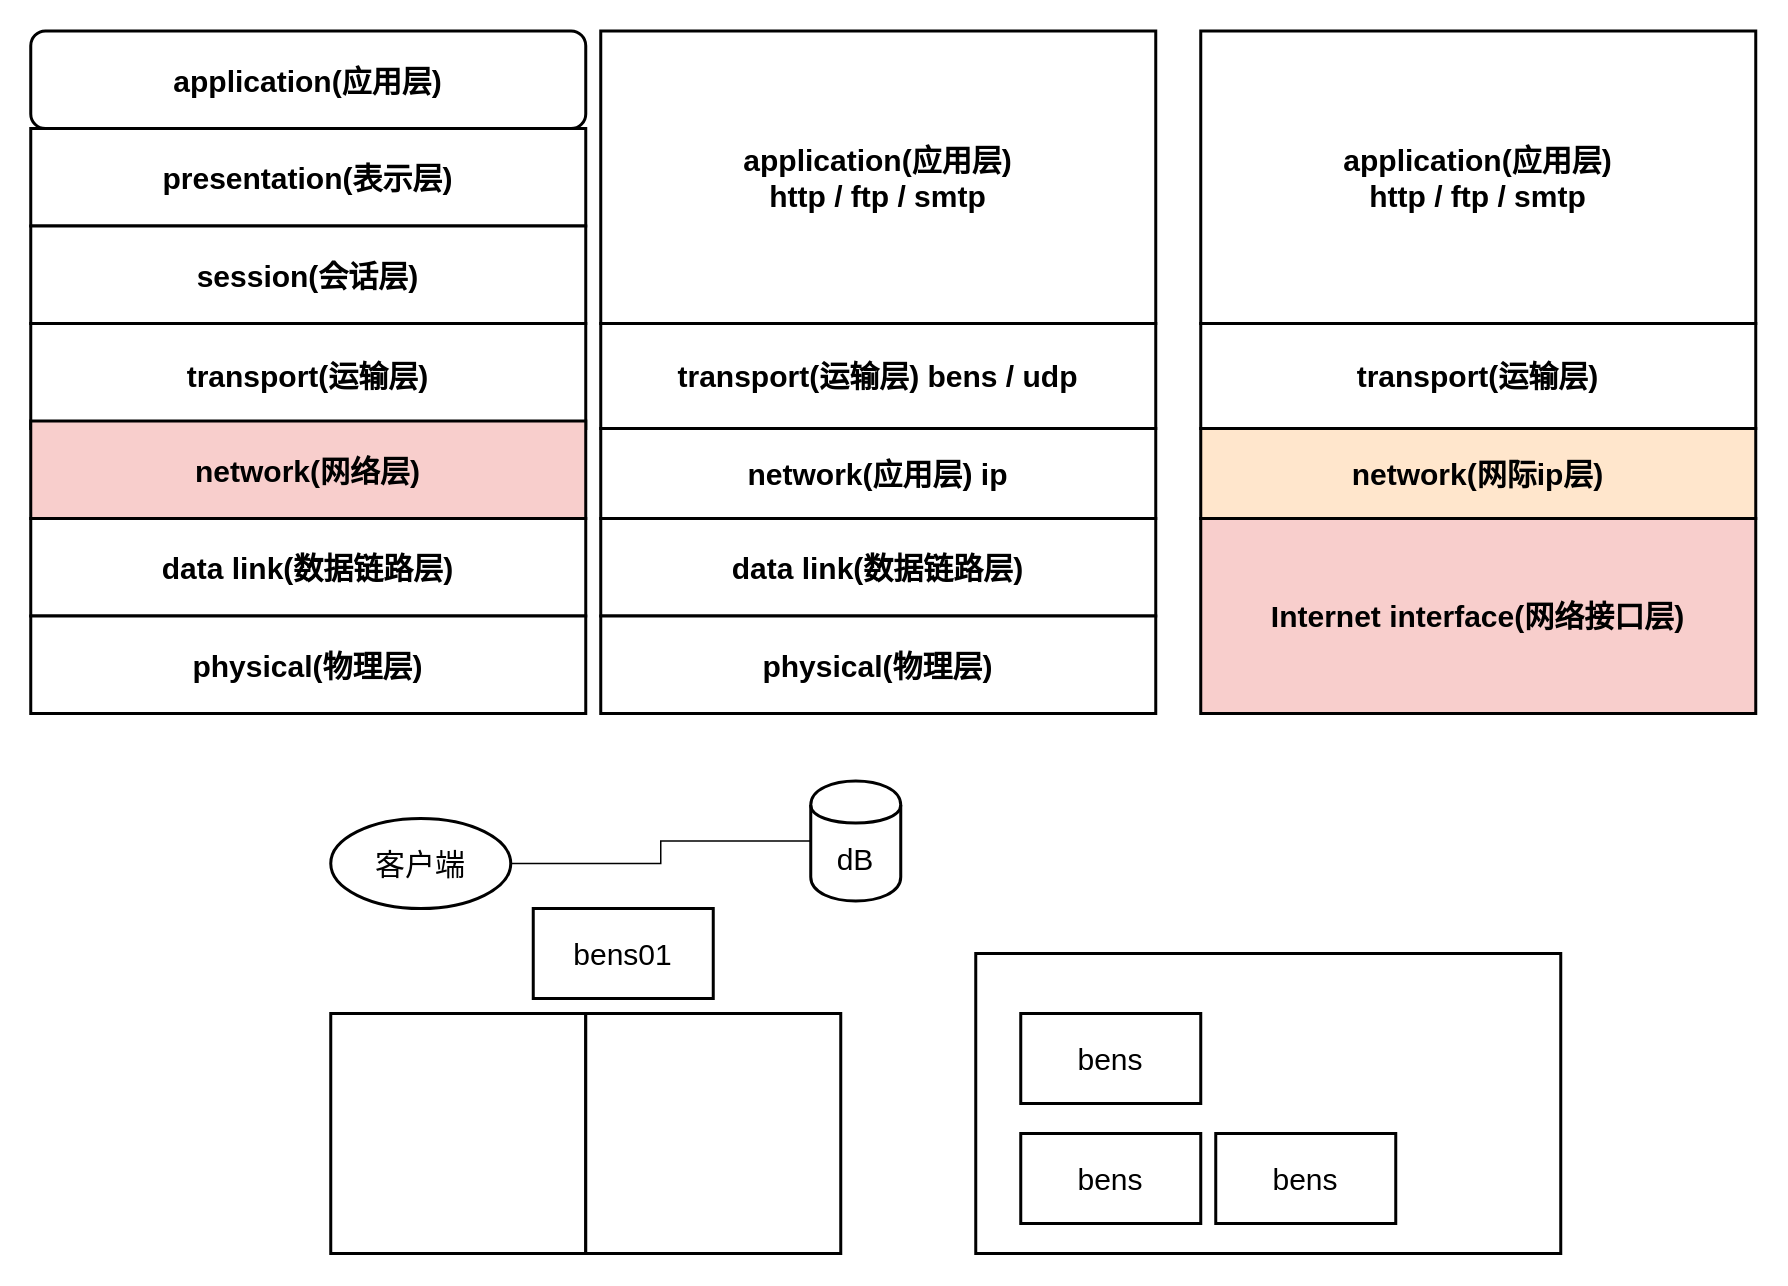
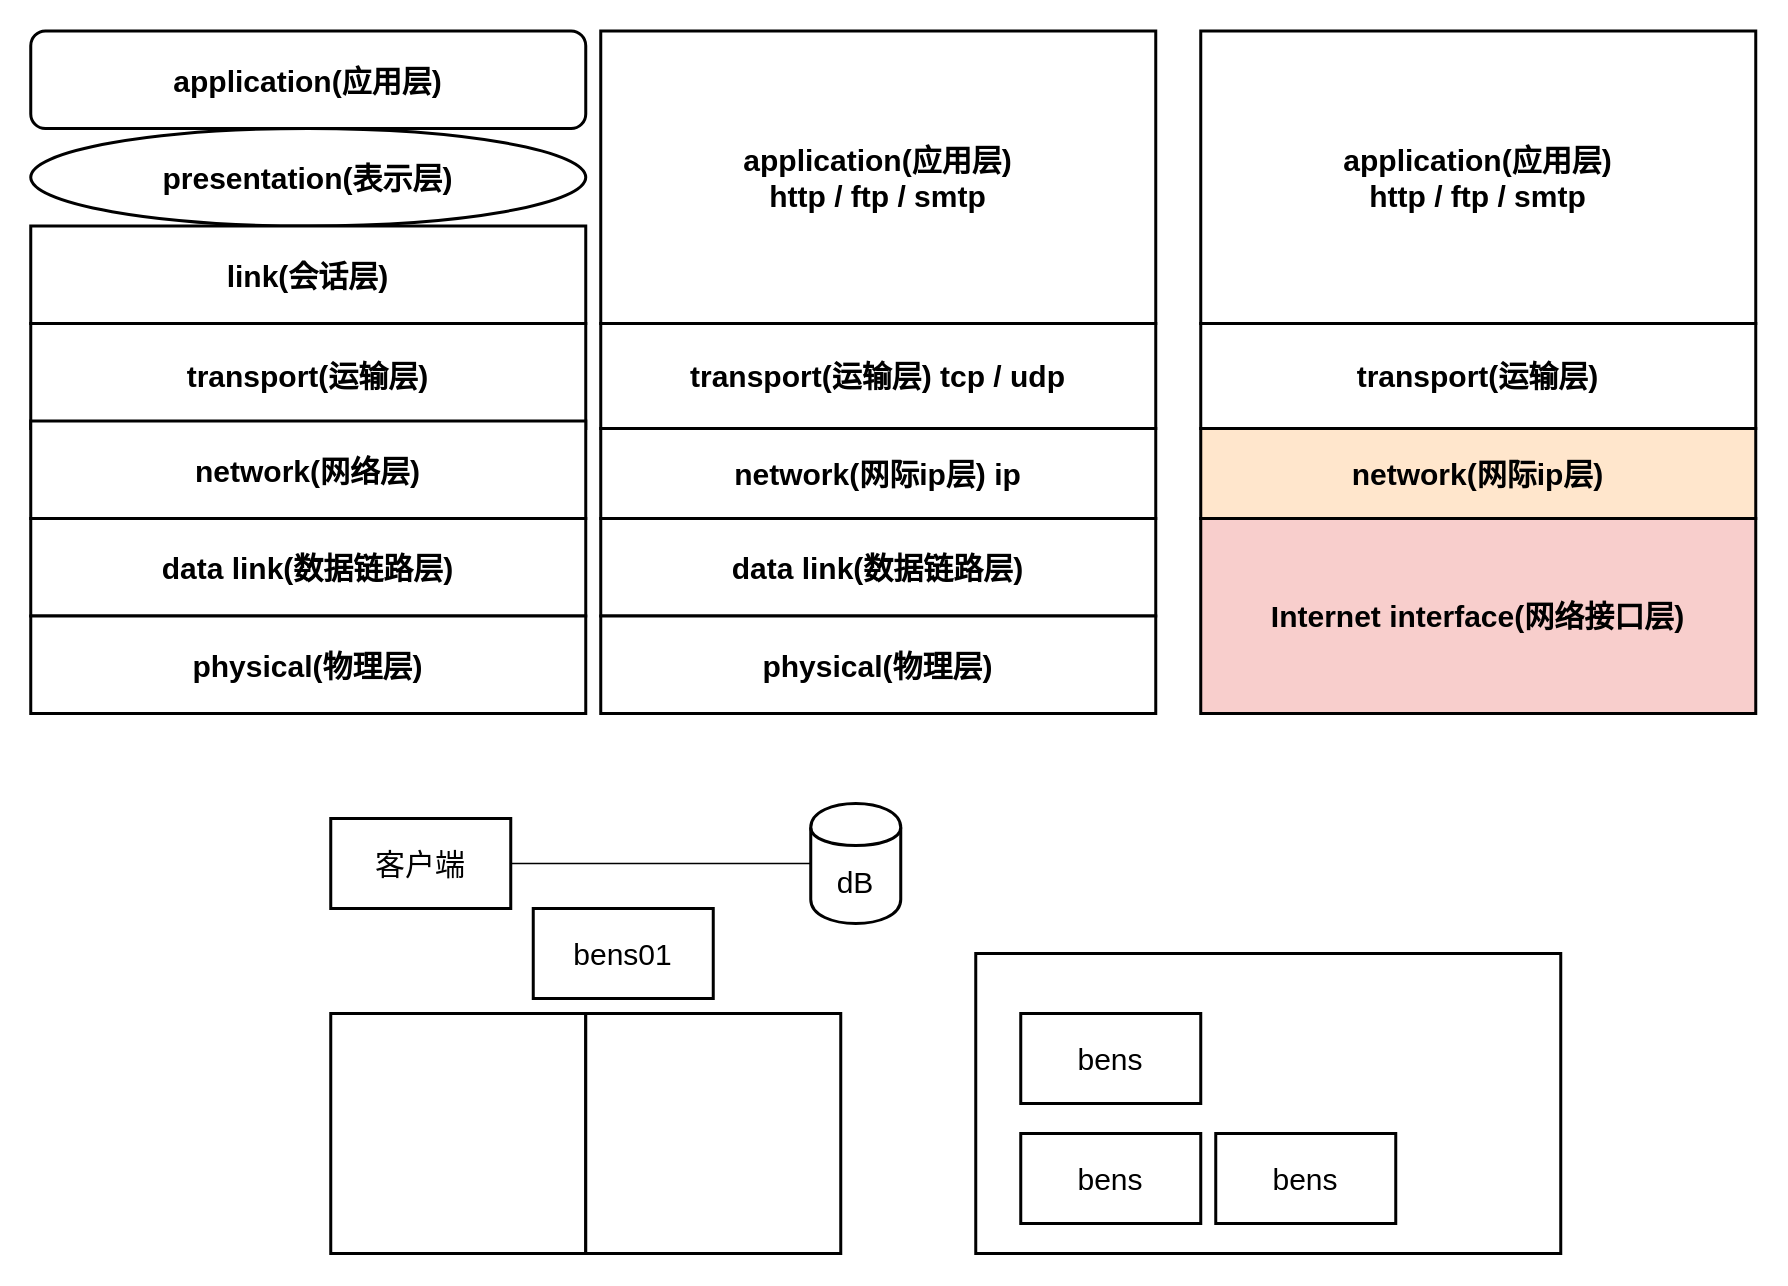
  <mxCell id="0" />
  <mxCell id="1" parent="0" />
  <mxCell id="2" value="" style="rounded=0;whiteSpace=wrap;html=1;strokeWidth=2;fontSize=20;" vertex="1" parent="1"><mxGeometry x="650" y="635" width="390" height="200" as="geometry" /></mxCell>
  <mxCell id="3" value="application(应用层)" style="whiteSpace=wrap;html=1;strokeWidth=2;fontSize=20;fontStyle=1;rounded=1;" vertex="1" parent="1"><mxGeometry x="20" y="20" width="370" height="65" as="geometry" /></mxCell>
- <mxCell id="4" value="presentation(表示层)" style="rounded=0;whiteSpace=wrap;html=1;strokeWidth=2;fontSize=20;fontStyle=1" vertex="1" parent="1"><mxGeometry x="20" y="85" width="370" height="65" as="geometry" /></mxCell>
- <mxCell id="5" value="session(会话层)" style="rounded=0;whiteSpace=wrap;html=1;strokeWidth=2;fontSize=20;fontStyle=1" vertex="1" parent="1"><mxGeometry x="20" y="150" width="370" height="65" as="geometry" /></mxCell>
+ <mxCell id="4" value="presentation(表示层)" style="ellipse;whiteSpace=wrap;html=1;strokeWidth=2;fontSize=20;fontStyle=1;" vertex="1" parent="1"><mxGeometry x="20" y="85" width="370" height="65" as="geometry" /></mxCell>
+ <mxCell id="5" value="link(会话层)" style="rounded=0;whiteSpace=wrap;html=1;strokeWidth=2;fontSize=20;fontStyle=1" vertex="1" parent="1"><mxGeometry x="20" y="150" width="370" height="65" as="geometry" /></mxCell>
  <mxCell id="6" value="transport(运输层)" style="rounded=0;whiteSpace=wrap;html=1;strokeWidth=2;fontSize=20;fontStyle=1" vertex="1" parent="1"><mxGeometry x="20" y="215" width="370" height="70" as="geometry" /></mxCell>
- <mxCell id="7" value="network(网络层)" style="rounded=0;whiteSpace=wrap;html=1;strokeWidth=2;fontSize=20;fontStyle=1;fillColor=#f8cecc;" vertex="1" parent="1"><mxGeometry x="20" y="280" width="370" height="65" as="geometry" /></mxCell>
+ <mxCell id="7" value="network(网络层)" style="rounded=0;whiteSpace=wrap;html=1;strokeWidth=2;fontSize=20;fontStyle=1" vertex="1" parent="1"><mxGeometry x="20" y="280" width="370" height="65" as="geometry" /></mxCell>
  <mxCell id="8" value="data link(数据链路层)" style="rounded=0;whiteSpace=wrap;html=1;strokeWidth=2;fontSize=20;fontStyle=1" vertex="1" parent="1"><mxGeometry x="20" y="345" width="370" height="65" as="geometry" /></mxCell>
  <mxCell id="9" value="physical(物理层)" style="rounded=0;whiteSpace=wrap;html=1;strokeWidth=2;fontSize=20;fontStyle=1" vertex="1" parent="1"><mxGeometry x="20" y="410" width="370" height="65" as="geometry" /></mxCell>
  <mxCell id="10" value="application(应用层)&lt;br&gt;http / ftp / smtp" style="rounded=0;whiteSpace=wrap;html=1;strokeWidth=2;fontSize=20;fontStyle=1" vertex="1" parent="1"><mxGeometry x="400" y="20" width="370" height="195" as="geometry" /></mxCell>
- <mxCell id="11" value="transport(运输层) bens / udp" style="rounded=0;whiteSpace=wrap;html=1;strokeWidth=2;fontSize=20;fontStyle=1" vertex="1" parent="1"><mxGeometry x="400" y="215" width="370" height="70" as="geometry" /></mxCell>
- <mxCell id="12" value="network(应用层) ip" style="rounded=0;whiteSpace=wrap;html=1;strokeWidth=2;fontSize=20;fontStyle=1" vertex="1" parent="1"><mxGeometry x="400" y="285" width="370" height="60" as="geometry" /></mxCell>
+ <mxCell id="11" value="transport(运输层) tcp / udp" style="rounded=0;whiteSpace=wrap;html=1;strokeWidth=2;fontSize=20;fontStyle=1" vertex="1" parent="1"><mxGeometry x="400" y="215" width="370" height="70" as="geometry" /></mxCell>
+ <mxCell id="12" value="network(网际ip层) ip" style="rounded=0;whiteSpace=wrap;html=1;strokeWidth=2;fontSize=20;fontStyle=1" vertex="1" parent="1"><mxGeometry x="400" y="285" width="370" height="60" as="geometry" /></mxCell>
  <mxCell id="13" value="Internet interface(网络接口层)" style="rounded=0;whiteSpace=wrap;html=1;strokeWidth=2;fontSize=20;fontStyle=1;fillColor=#f8cecc;" vertex="1" parent="1"><mxGeometry x="800" y="345" width="370" height="130" as="geometry" /></mxCell>
  <mxCell id="14" value="data link(数据链路层)" style="rounded=0;whiteSpace=wrap;html=1;strokeWidth=2;fontSize=20;fontStyle=1" vertex="1" parent="1"><mxGeometry x="400" y="345" width="370" height="65" as="geometry" /></mxCell>
  <mxCell id="15" value="physical(物理层)" style="rounded=0;whiteSpace=wrap;html=1;strokeWidth=2;fontSize=20;fontStyle=1" vertex="1" parent="1"><mxGeometry x="400" y="410" width="370" height="65" as="geometry" /></mxCell>
  <mxCell id="16" value="application(应用层)&lt;br&gt;http / ftp / smtp" style="rounded=0;whiteSpace=wrap;html=1;strokeWidth=2;fontSize=20;fontStyle=1" vertex="1" parent="1"><mxGeometry x="800" y="20" width="370" height="195" as="geometry" /></mxCell>
  <mxCell id="17" value="transport(运输层)" style="rounded=0;whiteSpace=wrap;html=1;strokeWidth=2;fontSize=20;fontStyle=1" vertex="1" parent="1"><mxGeometry x="800" y="215" width="370" height="70" as="geometry" /></mxCell>
  <mxCell id="18" value="network(网际ip层)" style="rounded=0;whiteSpace=wrap;html=1;strokeWidth=2;fontSize=20;fontStyle=1;fillColor=#ffe6cc;" vertex="1" parent="1"><mxGeometry x="800" y="285" width="370" height="60" as="geometry" /></mxCell>
- <mxCell id="19" value="dB" style="shape=cylinder;whiteSpace=wrap;html=1;boundedLbl=1;backgroundOutline=1;strokeWidth=2;fontSize=20;" vertex="1" parent="1"><mxGeometry x="540" y="520" width="60" height="80" as="geometry" /></mxCell>
+ <mxCell id="19" value="dB" style="shape=cylinder;whiteSpace=wrap;html=1;boundedLbl=1;backgroundOutline=1;strokeWidth=2;fontSize=20;" vertex="1" parent="1"><mxGeometry x="540" y="535" width="60" height="80" as="geometry" /></mxCell>
  <mxCell id="20" style="edgeStyle=orthogonalEdgeStyle;rounded=0;orthogonalLoop=1;jettySize=auto;html=1;fontSize=20;endArrow=none;" edge="1" parent="1" source="21" target="19"><mxGeometry relative="1" as="geometry" /></mxCell>
- <mxCell id="21" value="客户端" style="ellipse;whiteSpace=wrap;html=1;strokeWidth=2;fontSize=20;" vertex="1" parent="1"><mxGeometry x="220" y="545" width="120" height="60" as="geometry" /></mxCell>
+ <mxCell id="21" value="客户端" style="rounded=0;whiteSpace=wrap;html=1;strokeWidth=2;fontSize=20;" vertex="1" parent="1"><mxGeometry x="220" y="545" width="120" height="60" as="geometry" /></mxCell>
  <mxCell id="22" value="bens" style="rounded=0;whiteSpace=wrap;html=1;strokeWidth=2;fontSize=20;" vertex="1" parent="1"><mxGeometry x="680" y="755" width="120" height="60" as="geometry" /></mxCell>
  <mxCell id="23" value="bens" style="rounded=0;whiteSpace=wrap;html=1;strokeWidth=2;fontSize=20;" vertex="1" parent="1"><mxGeometry x="810" y="755" width="120" height="60" as="geometry" /></mxCell>
  <mxCell id="24" value="bens" style="rounded=0;whiteSpace=wrap;html=1;strokeWidth=2;fontSize=20;" vertex="1" parent="1"><mxGeometry x="680" y="675" width="120" height="60" as="geometry" /></mxCell>
  <mxCell id="25" value="bens01" style="rounded=0;whiteSpace=wrap;html=1;strokeWidth=2;fontSize=20;" vertex="1" parent="1"><mxGeometry x="355" y="605" width="120" height="60" as="geometry" /></mxCell>
  <mxCell id="26" value="" style="rounded=0;whiteSpace=wrap;html=1;strokeWidth=2;fontSize=20;" vertex="1" parent="1"><mxGeometry x="220" y="675" width="170" height="160" as="geometry" /></mxCell>
  <mxCell id="27" value="" style="rounded=0;whiteSpace=wrap;html=1;strokeWidth=2;fontSize=20;" vertex="1" parent="1"><mxGeometry x="390" y="675" width="170" height="160" as="geometry" /></mxCell>
